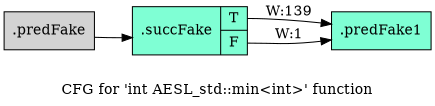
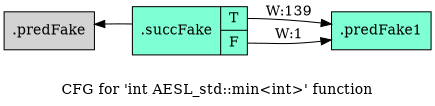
  digraph {
    label="CFG for 'int AESL_std::min\<int\>' function"
    rankdir=LR
    node [fillcolor=aquamarine shape=record style=filled filename="/mnt/xilinx/Vitis_HLS/2021.2/include/etc/ap_private.h" linenumber=112]
    edge [execusionnum=138 filename="/mnt/xilinx/Vitis_HLS/2021.2/include/etc/ap_private.h"]
    n1 [fillcolor=lightgrey label="{.predFake}" filename="" linenumber=""]
    n2 [label="{.succFake|{<s0>T|<s1>F}}"]
    n3 [label="{.predFake1}"]
-   n1 -> n2
+   n2 -> n1
    n2 -> n3 [label="W:139" tailport=s0]
    n2 -> n3 [execusionnum=0 label="W:1" tailport=s1]
  }
